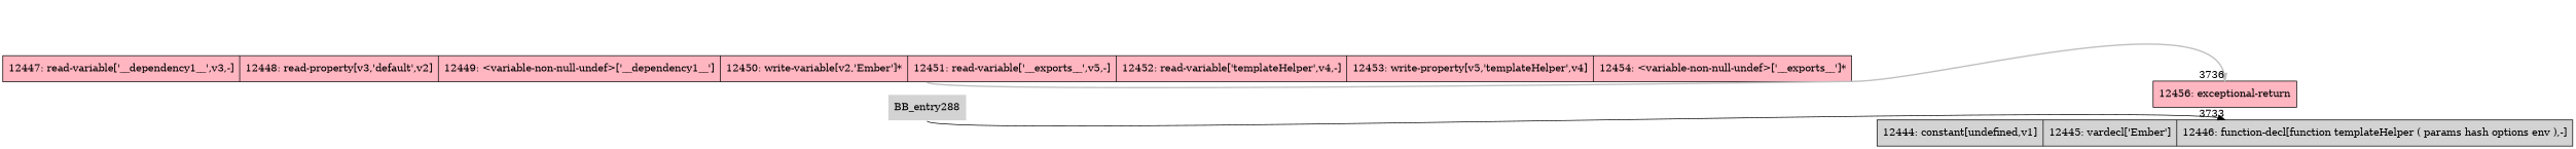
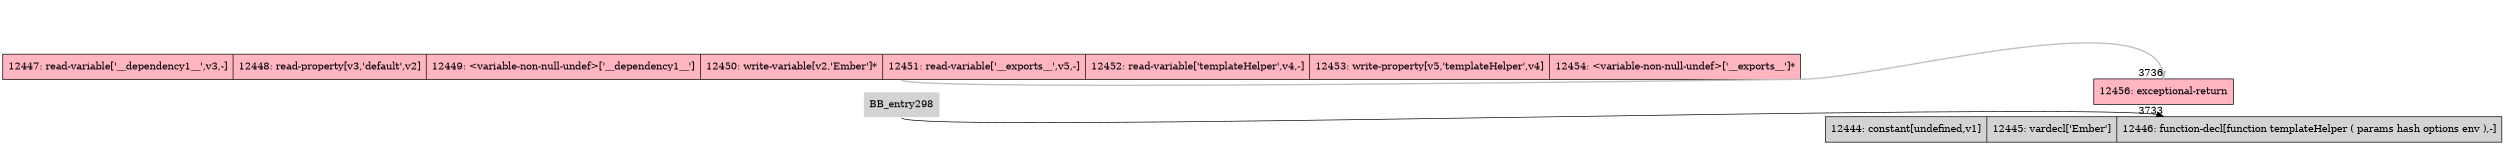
  digraph {
    rankdir=LR
    node [fillcolor=lightgrey shape=record style=filled]
    edge [headport=n tailport=s]
-   BB_entry298 [shape=none label=BB_entry288]
+   BB_entry298 [shape=none]
    n2 [label="{12444: constant[undefined,v1]|12445: vardecl['Ember']|12446: function-decl[function templateHelper ( params hash options env ),-]}"]
    n3 [fillcolor=lightpink label="{12447: read-variable['__dependency1__',v3,-]|12448: read-property[v3,'default',v2]|12449: \<variable-non-null-undef\>['__dependency1__']|12450: write-variable[v2,'Ember']*|12451: read-variable['__exports__',v5,-]|12452: read-variable['templateHelper',v4,-]|12453: write-property[v5,'templateHelper',v4]|12454: \<variable-non-null-undef\>['__exports__']*}"]
    n4 [fillcolor=lightpink label="{12456: exceptional-return}"]
    BB_entry298 -> n2 [headlabel="    3733" style=solid]
    n3 -> n4 [color=gray headlabel="      3736" style=bold]
  }
